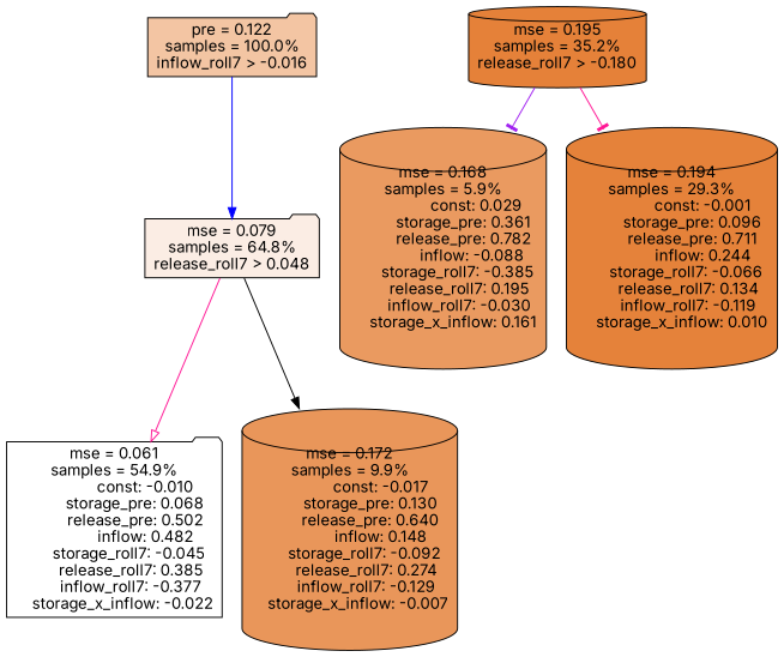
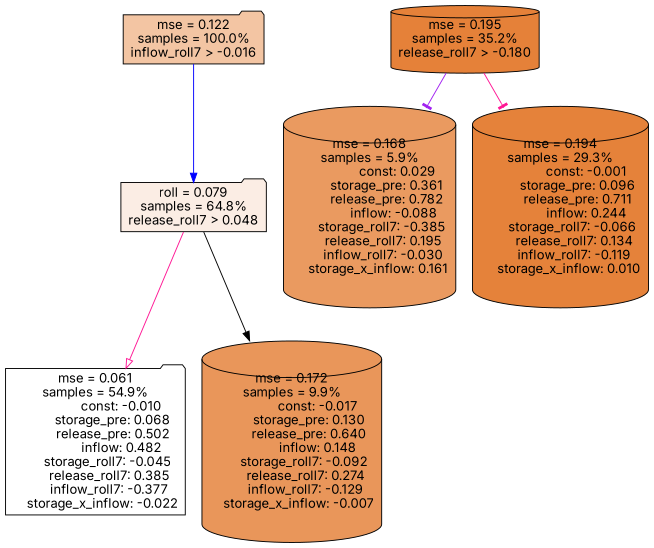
  digraph {
    fontname=Inter
    node [color=black fontname=Inter shape=cylinder style="filled, rounded"]
    edge [arrowhead=normal color=deeppink fontname=Inter]
-   n1 [fillcolor="#f3c5a3" label="pre = 0.122\nsamples = 100.0%\ninflow_roll7 > -0.016" shape=folder]
-   n2 [fillcolor="#fbede4" label="mse = 0.079\nsamples = 64.8%\nrelease_roll7 > 0.048" shape=folder]
+   n1 [fillcolor="#f3c5a3" label="mse = 0.122\nsamples = 100.0%\ninflow_roll7 > -0.016" shape=folder]
+   n2 [fillcolor="#fbede4" label="roll = 0.079\nsamples = 64.8%\nrelease_roll7 > 0.048" shape=folder]
    n3 [fillcolor="#ffffff" label="mse = 0.061\nsamples = 54.9%\n               const: -0.010\n          storage_pre: 0.068\n          release_pre: 0.502\n               inflow: 0.482\n       storage_roll7: -0.045\n        release_roll7: 0.385\n        inflow_roll7: -0.377\n    storage_x_inflow: -0.022" shape=folder]
    n4 [fillcolor="#e9965a" label="mse = 0.172\nsamples = 9.9%\n               const: -0.017\n          storage_pre: 0.130\n          release_pre: 0.640\n               inflow: 0.148\n       storage_roll7: -0.092\n        release_roll7: 0.274\n        inflow_roll7: -0.129\n    storage_x_inflow: -0.007"]
    n5 [fillcolor="#e58139" label="mse = 0.195\nsamples = 35.2%\nrelease_roll7 > -0.180"]
    n6 [fillcolor="#ea9a60" label="mse = 0.168\nsamples = 5.9%\n                const: 0.029\n          storage_pre: 0.361\n          release_pre: 0.782\n              inflow: -0.088\n       storage_roll7: -0.385\n        release_roll7: 0.195\n        inflow_roll7: -0.030\n     storage_x_inflow: 0.161"]
    n7 [fillcolor="#e5823a" label="mse = 0.194\nsamples = 29.3%\n               const: -0.001\n          storage_pre: 0.096\n          release_pre: 0.711\n               inflow: 0.244\n       storage_roll7: -0.066\n        release_roll7: 0.134\n        inflow_roll7: -0.119\n     storage_x_inflow: 0.010"]
    n1 -> n2 [color=blue]
    n2 -> n3 [arrowhead=onormal]
    n2 -> n4 [color=black]
    n5 -> n6 [arrowhead=tee color=purple]
    n5 -> n7 [arrowhead=tee]
  }
